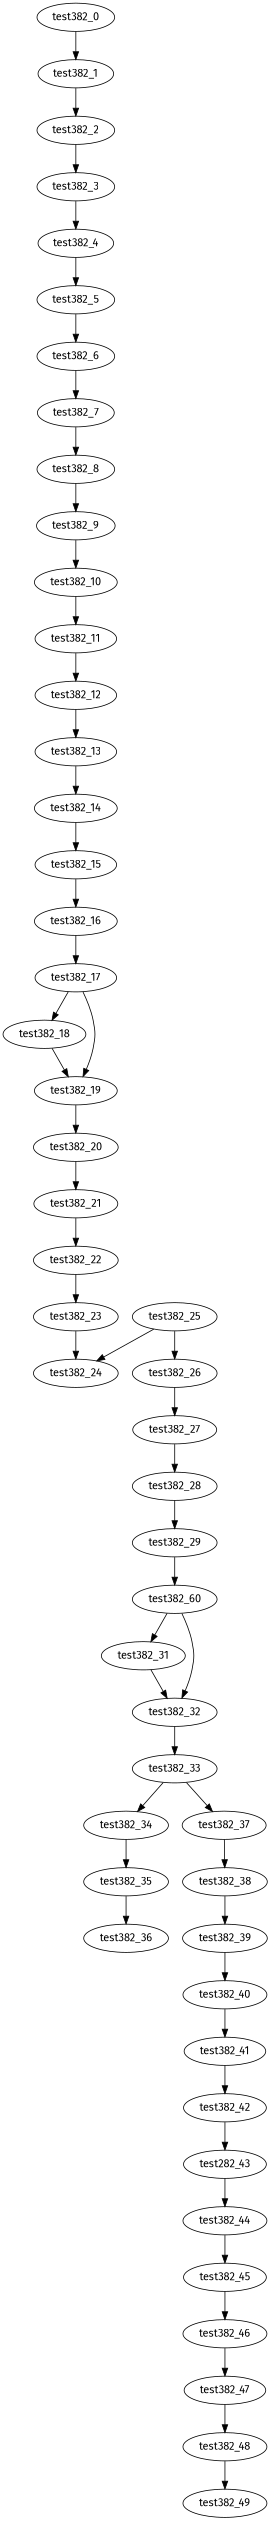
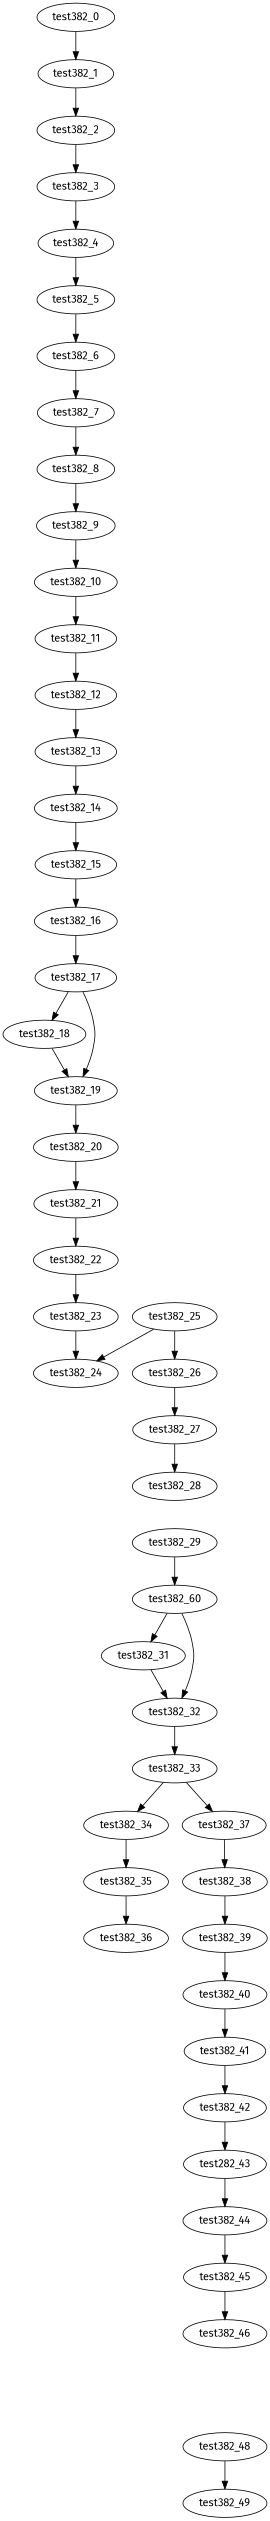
  digraph {
    fontname="Fira Sans"
    node [fontname="Fira Sans"]
    edge [fontname="Fira Sans"]
    test382_0
    test382_1
    test382_2
    test382_3
    test382_4
    test382_5
    test382_6
    test382_7
    test382_8
    test382_9
    test382_10
    test382_11
    test382_12
    test382_13
    test382_14
    test382_15
    test382_16
    test382_17
    test382_18
    test382_19
    test382_20
    test382_21
    test382_22
    test382_23
    test382_24
    test382_25
    test382_26
    test382_27
    test382_28
    test382_29
    n31 [label=test382_60]
    test382_31
    test382_32
    test382_33
    test382_34
    test382_37
    test382_35
    test382_36
    test382_38
    test382_39
    test382_40
    test382_41
    test382_42
    n44 [label=test282_43]
    test382_44
    test382_45
    test382_46
-   test382_47
    test382_48
    test382_49
    test382_0 -> test382_1
    test382_1 -> test382_2
    test382_2 -> test382_3
    test382_3 -> test382_4
    test382_4 -> test382_5
    test382_5 -> test382_6
    test382_6 -> test382_7
    test382_7 -> test382_8
    test382_8 -> test382_9
    test382_9 -> test382_10
    test382_10 -> test382_11
    test382_11 -> test382_12
    test382_12 -> test382_13
    test382_13 -> test382_14
    test382_14 -> test382_15
    test382_15 -> test382_16
    test382_16 -> test382_17
    test382_17 -> test382_18
    test382_17 -> test382_19
    test382_18 -> test382_19
    test382_19 -> test382_20
    test382_20 -> test382_21
    test382_21 -> test382_22
    test382_22 -> test382_23
    test382_23 -> test382_24
    test382_25 -> test382_24
    test382_25 -> test382_26
    test382_26 -> test382_27
    test382_27 -> test382_28
-   test382_28 -> test382_29
    test382_29 -> n31
    n31 -> test382_31
    n31 -> test382_32
    test382_31 -> test382_32
    test382_32 -> test382_33
    test382_33 -> test382_34
    test382_33 -> test382_37
    test382_34 -> test382_35
    test382_37 -> test382_38
    test382_35 -> test382_36
    test382_38 -> test382_39
    test382_39 -> test382_40
    test382_40 -> test382_41
    test382_41 -> test382_42
    test382_42 -> n44
    n44 -> test382_44
    test382_44 -> test382_45
    test382_45 -> test382_46
-   test382_46 -> test382_47
-   test382_47 -> test382_48
    test382_48 -> test382_49
  }
